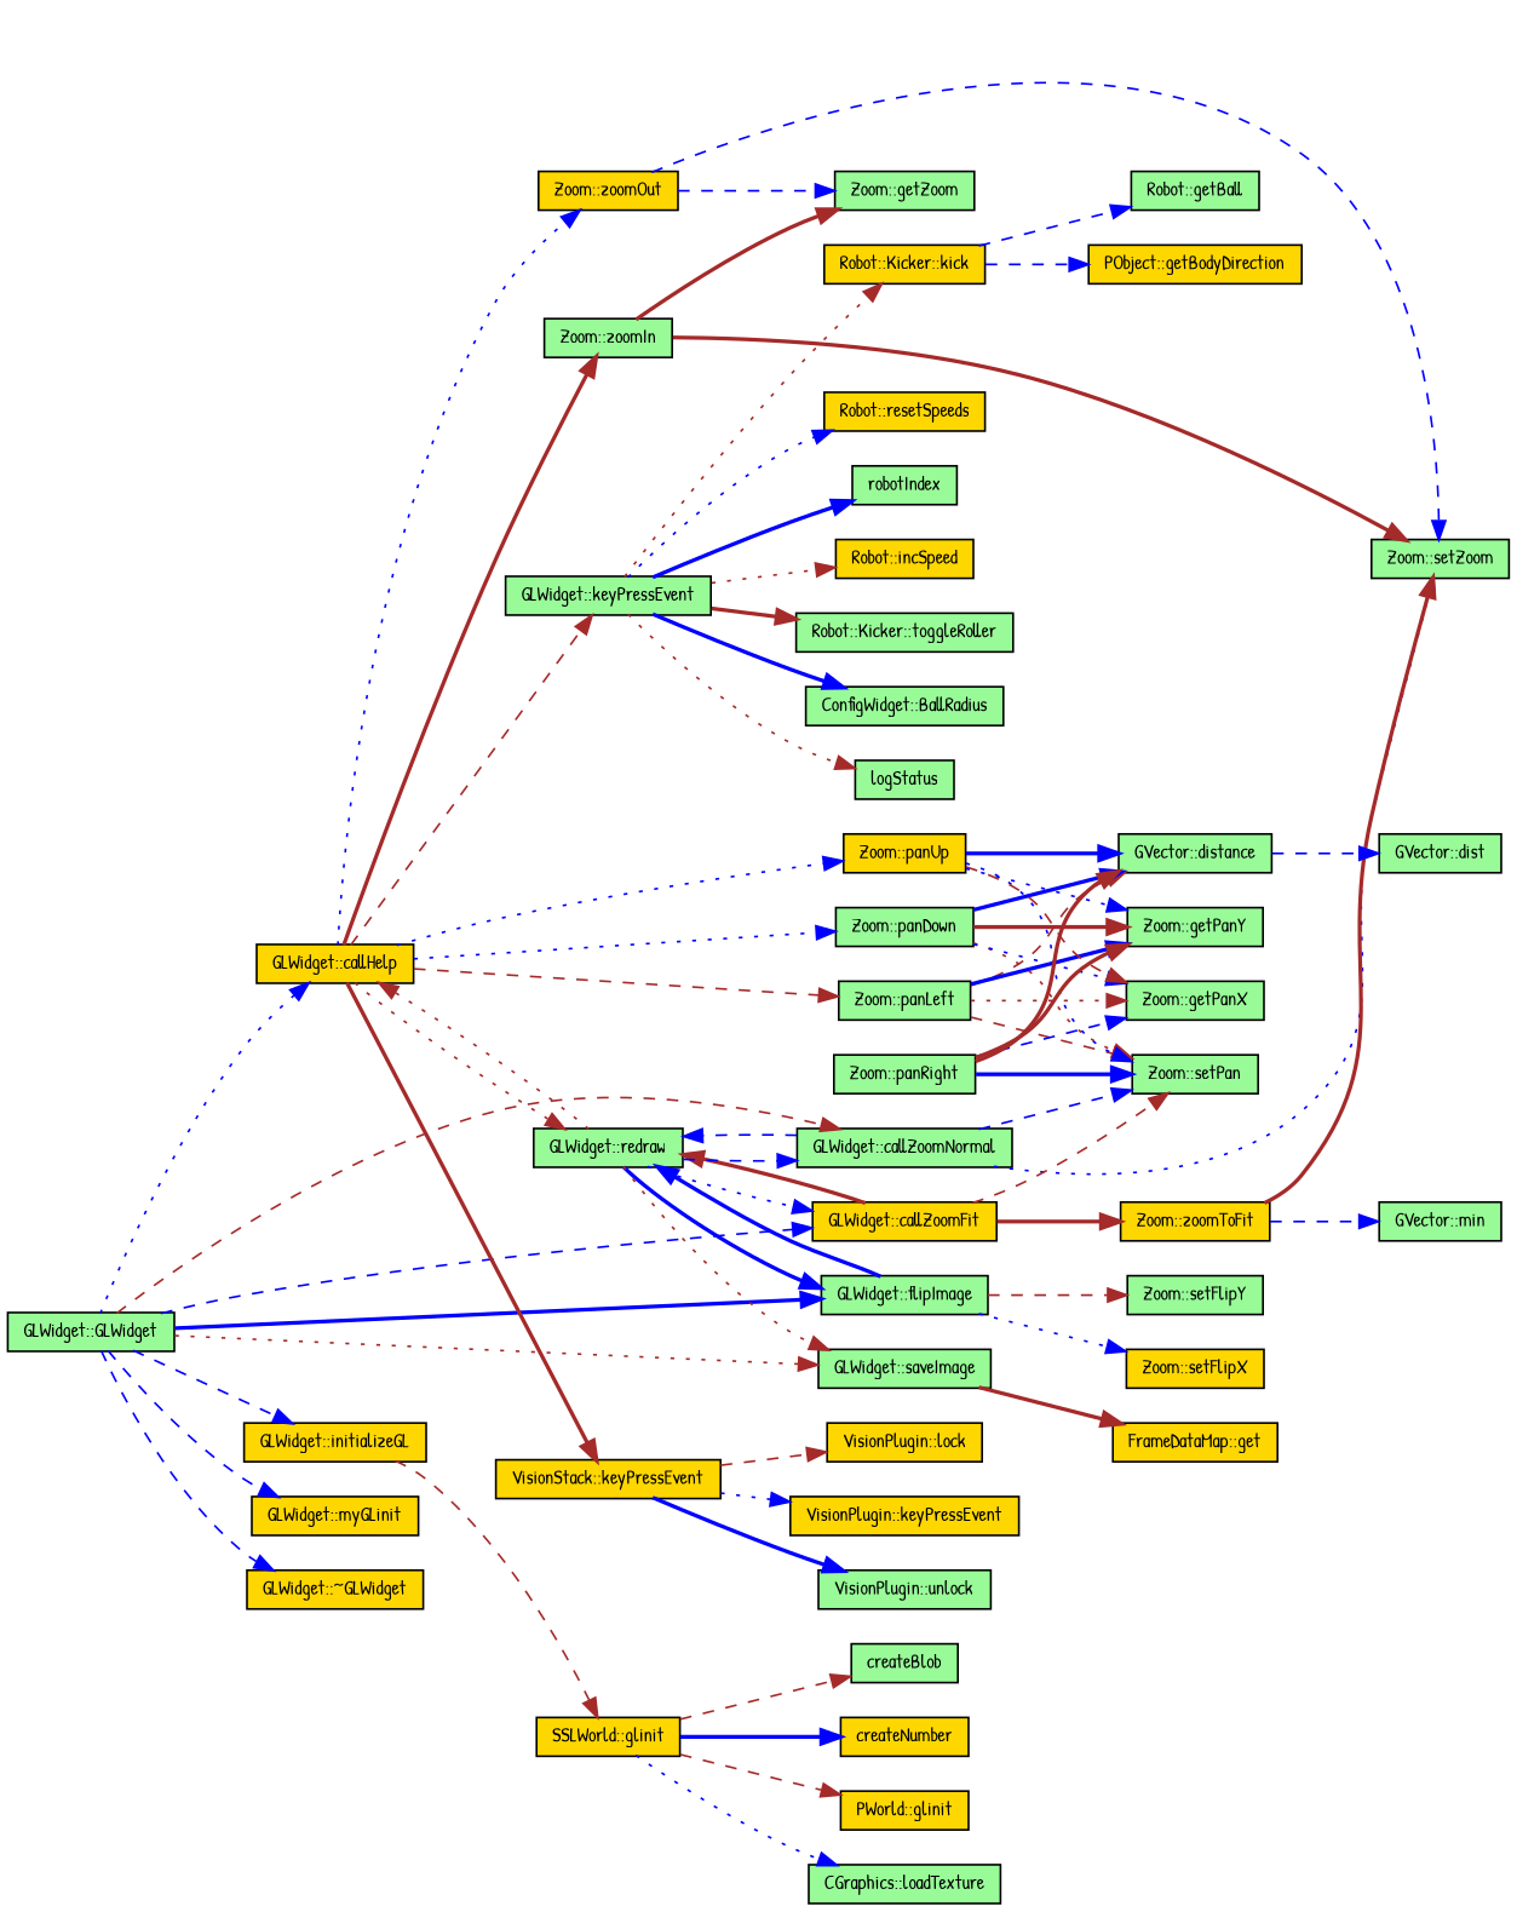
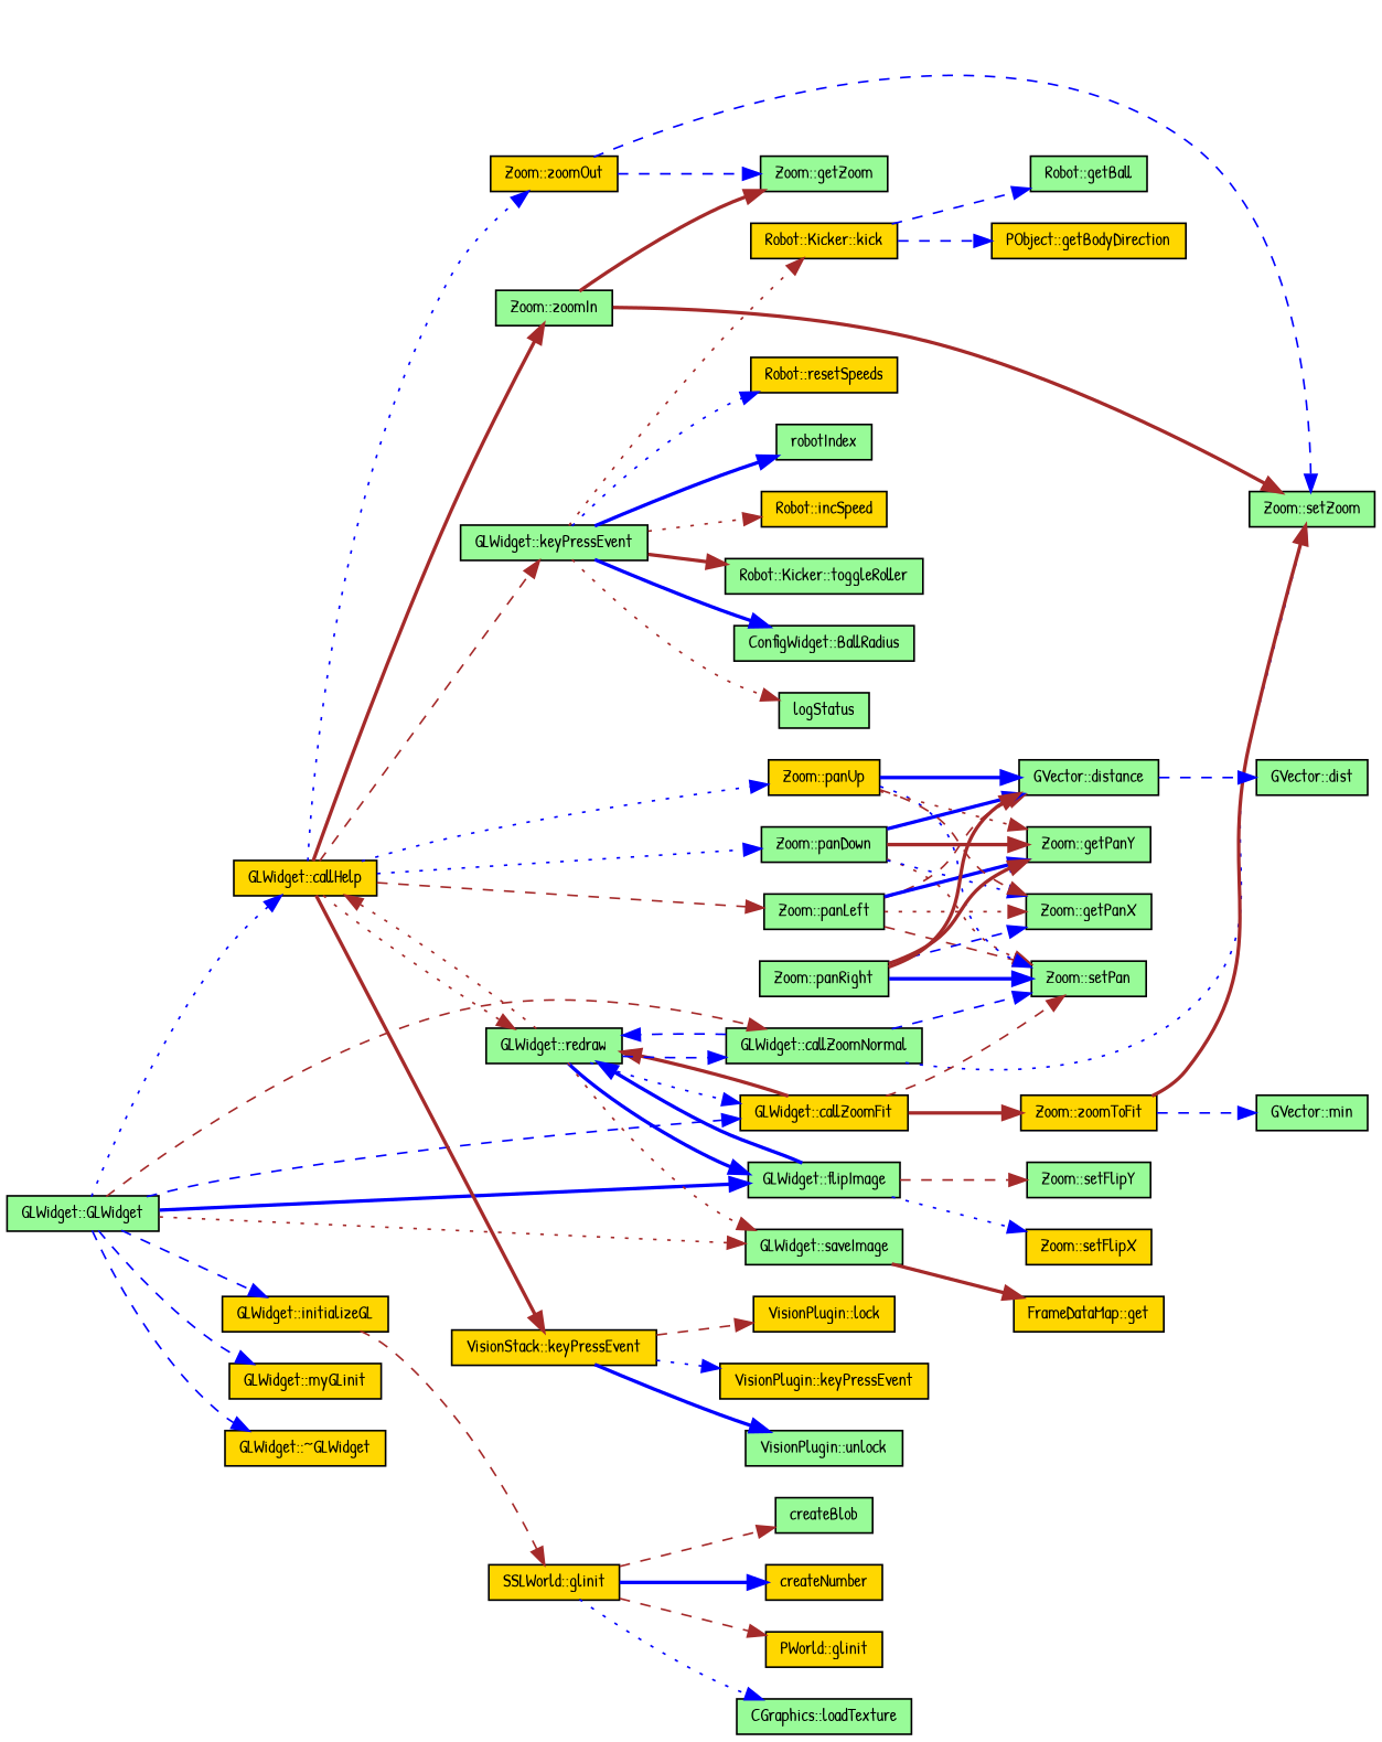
  digraph {
    fontname="Patrick Hand"
    rankdir=LR
    node [color=black fillcolor=palegreen fontname="Patrick Hand" fontsize=10 shape=record style=filled]
    edge [color=blue fontname="Patrick Hand" fontsize=10 labelfontname=Helvetica labelfontsize=10 style=dashed]
    n1 [fontcolor=black height=0.2 label="GLWidget::GLWidget" width=0.4]
    n2 [fillcolor=gold height=0.2 label="GLWidget::callHelp" width=0.4]
    n3 [height=0.2 label="GLWidget::flipImage" width=0.4]
    n4 [height=0.2 label="GLWidget::callZoomNormal" width=0.4]
    n5 [fillcolor=gold height=0.2 label="GLWidget::callZoomFit" width=0.4]
    n6 [height=0.2 label="GLWidget::saveImage" width=0.4]
    n7 [fillcolor=gold height=0.2 label="GLWidget::initializeGL" width=0.4]
    n8 [fillcolor=gold height=0.2 label="GLWidget::myGLinit" width=0.4]
    n9 [fillcolor=gold height=0.2 label="GLWidget::~GLWidget" width=0.4]
    n10 [height=0.2 label="GLWidget::keyPressEvent" width=0.4]
    n11 [fillcolor=gold height=0.2 label="VisionStack::keyPressEvent" width=0.4]
    n12 [height=0.2 label="GLWidget::redraw" width=0.4]
    n13 [height=0.2 label="Zoom::panLeft" width=0.4]
    n14 [height=0.2 label="Zoom::panDown" width=0.4]
    n15 [fillcolor=gold height=0.2 label="Zoom::panUp" width=0.4]
    n16 [height=0.2 label="Zoom::zoomIn" width=0.4]
    n17 [fillcolor=gold height=0.2 label="Zoom::zoomOut" width=0.4]
    n18 [fillcolor=gold height=0.2 label="Zoom::setFlipX" width=0.4]
    n19 [height=0.2 label="Zoom::setFlipY" width=0.4]
    n20 [height=0.2 label="Zoom::setPan" width=0.4]
    n21 [height=0.2 label="Zoom::setZoom" width=0.4]
    n22 [fillcolor=gold height=0.2 label="Zoom::zoomToFit" width=0.4]
    n23 [fillcolor=gold height=0.2 label="FrameDataMap::get" width=0.4]
    n24 [fillcolor=gold height=0.2 label="SSLWorld::glinit" width=0.4]
    n25 [height=0.2 label=robotIndex width=0.4]
    n26 [fillcolor=gold height=0.2 label="Robot::incSpeed" width=0.4]
    n27 [fillcolor=gold height=0.2 label="Robot::Kicker::kick" width=0.4]
    n28 [height=0.2 label="Robot::Kicker::toggleRoller" width=0.4]
    n29 [height=0.2 label="ConfigWidget::BallRadius" width=0.4]
    n30 [height=0.2 label=logStatus width=0.4]
    n31 [fillcolor=gold height=0.2 label="Robot::resetSpeeds" width=0.4]
    n32 [fillcolor=gold height=0.2 label="VisionPlugin::lock" width=0.4]
    n33 [fillcolor=gold height=0.2 label="VisionPlugin::keyPressEvent" width=0.4]
    n34 [height=0.2 label="VisionPlugin::unlock" width=0.4]
    n35 [height=0.2 label="Zoom::panRight" width=0.4]
    n36 [height=0.2 label="Zoom::getPanX" width=0.4]
    n37 [height=0.2 label="GVector::distance" width=0.4]
    n38 [height=0.2 label="Zoom::getPanY" width=0.4]
    n39 [height=0.2 label="Zoom::getZoom" width=0.4]
    n40 [fillcolor=gold height=0.2 label="PObject::getBodyDirection" width=0.4]
    n41 [height=0.2 label="Robot::getBall" width=0.4]
    n42 [height=0.2 label="GVector::dist" width=0.4]
    n43 [height=0.2 label="GVector::min" width=0.4]
    n44 [height=0.2 label="CGraphics::loadTexture" width=0.4]
    n45 [height=0.2 label=createBlob width=0.4]
    n46 [fillcolor=gold height=0.2 label=createNumber width=0.4]
    n47 [fillcolor=gold height=0.2 label="PWorld::glinit" width=0.4]
    n1 -> n2 [style=dotted]
    n1 -> n3 [style=bold]
    n1 -> n4 [color=brown]
    n1 -> n5
    n1 -> n6 [color=brown style=dotted]
    n1 -> n7
    n1 -> n8
    n1 -> n9
    n2 -> n10 [color=brown]
    n2 -> n11 [color=brown style=bold]
    n2 -> n12 [color=brown style=dotted]
    n2 -> n13 [color=brown]
    n2 -> n14 [style=dotted]
    n2 -> n15 [style=dotted]
    n2 -> n16 [color=brown style=bold]
    n2 -> n17 [style=dotted]
    n3 -> n12 [style=bold]
    n3 -> n18 [style=dotted]
    n3 -> n19 [color=brown]
    n4 -> n12
    n4 -> n20
    n4 -> n21 [style=dotted]
    n5 -> n12 [color=brown style=bold]
    n5 -> n20 [color=brown]
    n5 -> n22 [color=brown style=bold]
    n6 -> n23 [color=brown style=bold]
    n7 -> n24 [color=brown]
    n10 -> n25 [style=bold]
    n10 -> n26 [color=brown style=dotted]
    n10 -> n27 [color=brown style=dotted]
    n10 -> n28 [color=brown style=bold]
    n10 -> n29 [style=bold]
    n10 -> n30 [color=brown style=dotted]
    n10 -> n31 [style=dotted]
    n11 -> n32 [color=brown]
    n11 -> n33 [style=dotted]
    n11 -> n34 [style=bold]
    n12 -> n2 [color=brown style=dotted]
    n12 -> n3 [style=bold]
    n12 -> n4
    n12 -> n5 [style=dotted]
    n12 -> n6 [color=brown style=dotted]
    n13 -> n20 [color=brown]
    n13 -> n36 [color=brown style=dotted]
    n13 -> n37 [color=brown]
    n13 -> n38 [style=bold]
    n14 -> n20 [color=brown style=dotted]
    n14 -> n36 [style=dotted]
    n14 -> n37 [style=bold]
    n14 -> n38 [color=brown style=bold]
    n15 -> n20 [style=dotted]
    n15 -> n36 [color=brown]
    n15 -> n37 [style=bold]
-   n15 -> n38 [style=dotted]
+   n15 -> n38 [color=brown style=dotted]
    n16 -> n21 [color=brown style=bold]
    n16 -> n39 [color=brown style=bold]
    n17 -> n21
    n17 -> n39
    n22 -> n21 [color=brown style=bold]
    n22 -> n43
    n24 -> n44 [style=dotted]
    n24 -> n45 [color=brown]
    n24 -> n46 [style=bold]
    n24 -> n47 [color=brown]
    n27 -> n40
    n27 -> n41
    n35 -> n20 [style=bold]
    n35 -> n36
    n35 -> n37 [color=brown style=bold]
    n35 -> n38 [color=brown style=bold]
    n37 -> n42
  }
